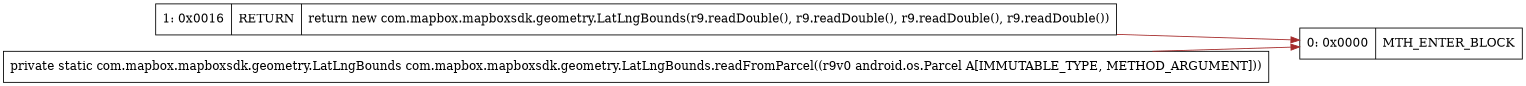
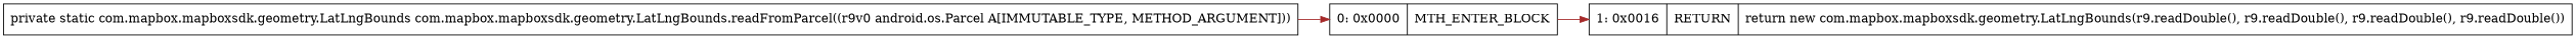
  digraph {
    rankdir=LR
    node [shape=record]
    edge [color=brown]
    n1 [label="{0\:\ 0x0000|MTH_ENTER_BLOCK\l}"]
    n2 [label="{1\:\ 0x0016|RETURN\l|return new com.mapbox.mapboxsdk.geometry.LatLngBounds(r9.readDouble(), r9.readDouble(), r9.readDouble(), r9.readDouble())\l}"]
    n3 [label="{private static com.mapbox.mapboxsdk.geometry.LatLngBounds com.mapbox.mapboxsdk.geometry.LatLngBounds.readFromParcel((r9v0 android.os.Parcel A[IMMUTABLE_TYPE, METHOD_ARGUMENT])) }"]
-   n2 -> n1
+   n1 -> n2
    n3 -> n1
  }
